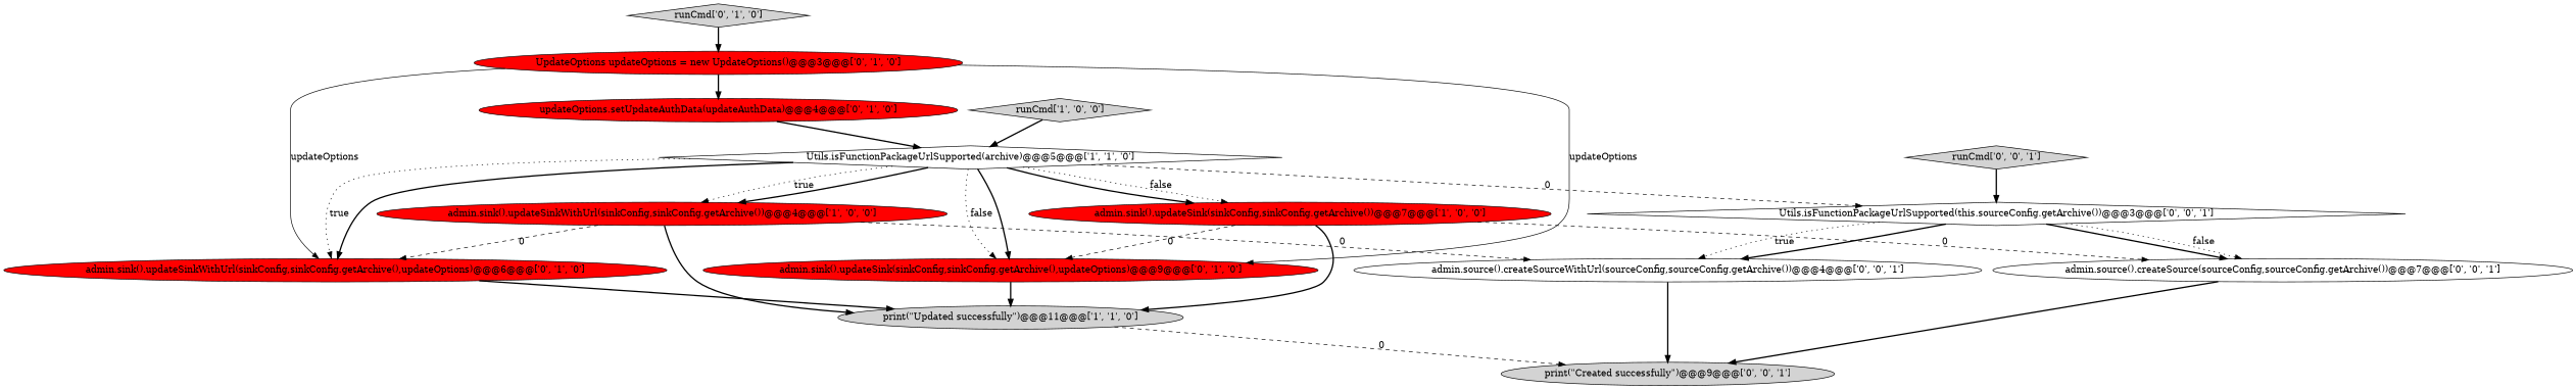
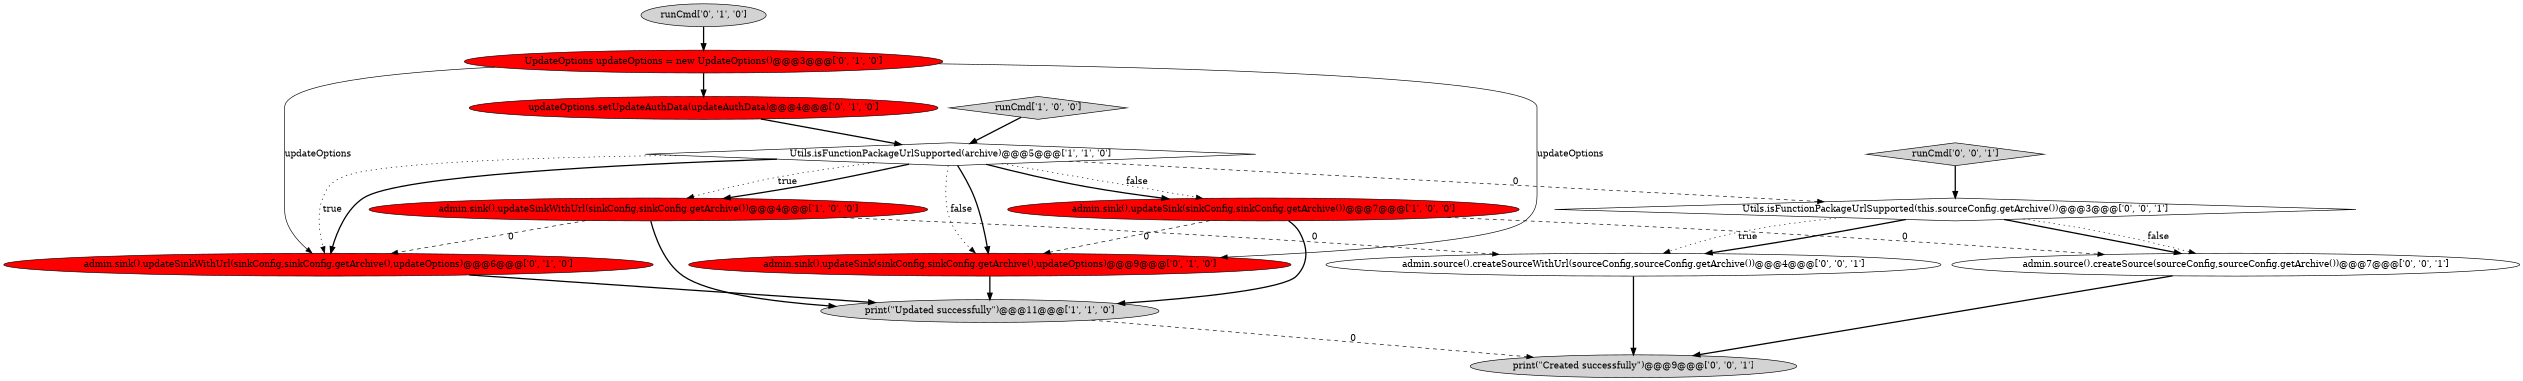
  digraph {
    node [fillcolor=red shape=ellipse style=filled]
    edge [style=bold]
    n1 [fillcolor=lightgray label="runCmd['0', '0', '1']" shape=diamond]
    n2 [fillcolor=white label="Utils.isFunctionPackageUrlSupported(this.sourceConfig.getArchive())@@@3@@@['0', '0', '1']" shape=diamond]
    n3 [label="updateOptions.setUpdateAuthData(updateAuthData)@@@4@@@['0', '1', '0']"]
    n4 [fillcolor=white label="Utils.isFunctionPackageUrlSupported(archive)@@@5@@@['1', '1', '0']" shape=diamond]
    n5 [label="UpdateOptions updateOptions = new UpdateOptions()@@@3@@@['0', '1', '0']"]
    n6 [label="admin.sink().updateSinkWithUrl(sinkConfig,sinkConfig.getArchive(),updateOptions)@@@6@@@['0', '1', '0']"]
    n7 [label="admin.sink().updateSink(sinkConfig,sinkConfig.getArchive(),updateOptions)@@@9@@@['0', '1', '0']"]
    n8 [fillcolor=lightgray label="print(\"Updated successfully\")@@@11@@@['1', '1', '0']"]
    n9 [fillcolor=lightgray label="print(\"Created successfully\")@@@9@@@['0', '0', '1']"]
-   n10 [fillcolor=lightgray label="runCmd['0', '1', '0']" shape=diamond]
+   n10 [fillcolor=lightgray label="runCmd['0', '1', '0']"]
    n11 [fillcolor=white label="admin.source().createSourceWithUrl(sourceConfig,sourceConfig.getArchive())@@@4@@@['0', '0', '1']"]
    n12 [label="admin.sink().updateSinkWithUrl(sinkConfig,sinkConfig.getArchive())@@@4@@@['1', '0', '0']"]
    n13 [label="admin.sink().updateSink(sinkConfig,sinkConfig.getArchive())@@@7@@@['1', '0', '0']"]
    n14 [fillcolor=white label="admin.source().createSource(sourceConfig,sourceConfig.getArchive())@@@7@@@['0', '0', '1']"]
    n15 [fillcolor=lightgray label="runCmd['1', '0', '0']" shape=diamond]
    n1 -> n2
    n2 -> n11 [label=true style=dotted]
    n2 -> n11
    n2 -> n14
    n2 -> n14 [label=false style=dotted]
    n3 -> n4
    n4 -> n2 [label=0 style=dashed]
    n4 -> n6 [label=true style=dotted]
    n4 -> n6
    n4 -> n7
    n4 -> n7 [label=false style=dotted]
    n4 -> n12 [label=true style=dotted]
    n4 -> n12
    n4 -> n13 [label=false style=dotted]
    n4 -> n13
    n5 -> n3
    n5 -> n6 [label=updateOptions style=solid]
    n5 -> n7 [label=updateOptions style=solid]
    n6 -> n8
    n7 -> n8
    n8 -> n9 [label=0 style=dashed]
    n10 -> n5
    n11 -> n9
    n12 -> n6 [label=0 style=dashed]
    n12 -> n8
    n12 -> n11 [label=0 style=dashed]
    n13 -> n7 [label=0 style=dashed]
    n13 -> n8
    n13 -> n14 [label=0 style=dashed]
    n14 -> n9
    n15 -> n4
  }
